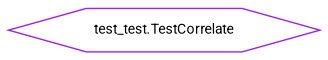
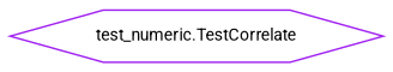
  digraph {
    rankdir=LR
    fontname=Roboto
-   n1 [color=purple fillcolor=white fontname=Roboto fontsize=10 height=0.2 label="test_test.TestCorrelate" shape=hexagon style=filled width=0.4]
+   n1 [color=purple fillcolor=white fontname=Roboto fontsize=10 height=0.2 label="test_numeric.TestCorrelate" shape=hexagon style=filled width=0.4]
  }
